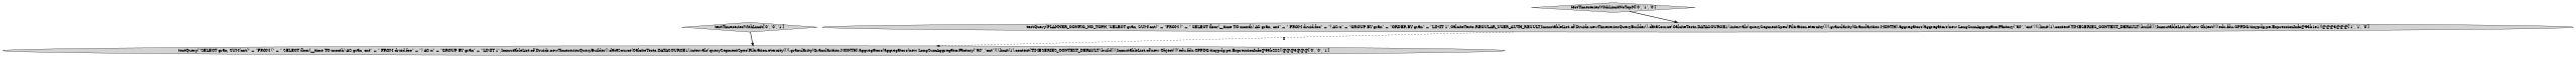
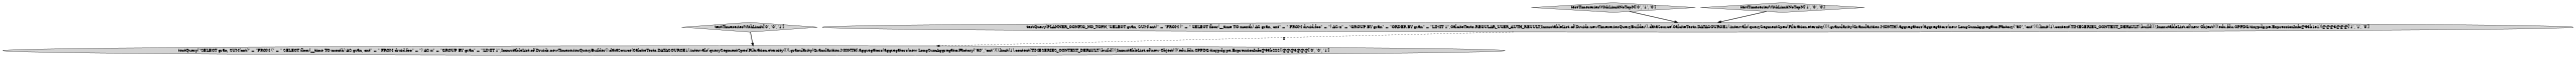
  digraph {
    node [fillcolor=lightgray shape=diamond style=filled]
    edge [style=bold]
    n1 [label="testQuery(PLANNER_CONFIG_NO_TOPN,\"SELECT gran, SUM(cnt)\" + \"FROM (\" + \" SELECT floor(__time TO month) AS gran, cnt\" + \" FROM druid.foo\" + \") AS x\" + \"GROUP BY gran\" + \"ORDER BY gran\" + \"LIMIT 1\",CalciteTests.REGULAR_USER_AUTH_RESULT,ImmutableList.of(Druids.newTimeseriesQueryBuilder().dataSource(CalciteTests.DATASOURCE1).intervals(querySegmentSpec(Filtration.eternity())).granularity(Granularities.MONTH).aggregators(aggregators(new LongSumAggregatorFactory(\"a0\",\"cnt\"))).limit(1).context(TIMESERIES_CONTEXT_DEFAULT).build()),ImmutableList.of(new Object((((edu.fdu.CPPDG.tinypdg.pe.ExpressionInfo@93b1e1))@@@3@@@['1', '1', '0']" shape=ellipse]
    n2 [label="testQuery(\"SELECT gran, SUM(cnt)\" + \"FROM (\" + \" SELECT floor(__time TO month) AS gran, cnt\" + \" FROM druid.foo\" + \") AS x\" + \"GROUP BY gran\" + \"LIMIT 1\",ImmutableList.of(Druids.newTimeseriesQueryBuilder().dataSource(CalciteTests.DATASOURCE1).intervals(querySegmentSpec(Filtration.eternity())).granularity(Granularities.MONTH).aggregators(aggregators(new LongSumAggregatorFactory(\"a0\",\"cnt\"))).limit(1).context(TIMESERIES_CONTEXT_DEFAULT).build()),ImmutableList.of(new Object((((edu.fdu.CPPDG.tinypdg.pe.ExpressionInfo@93b222))@@@3@@@['0', '0', '1']" shape=ellipse]
    n3 [label="testTimeseriesWithLimitNoTopN['0', '1', '0']"]
    n4 [label="testTimeseriesWithLimit['0', '0', '1']"]
+   n5 [label="testTimeseriesWithLimitNoTopN['1', '0', '0']"]
    n1 -> n2 [label=0 style=dashed]
    n3 -> n1
    n4 -> n2
+   n5 -> n1
  }
